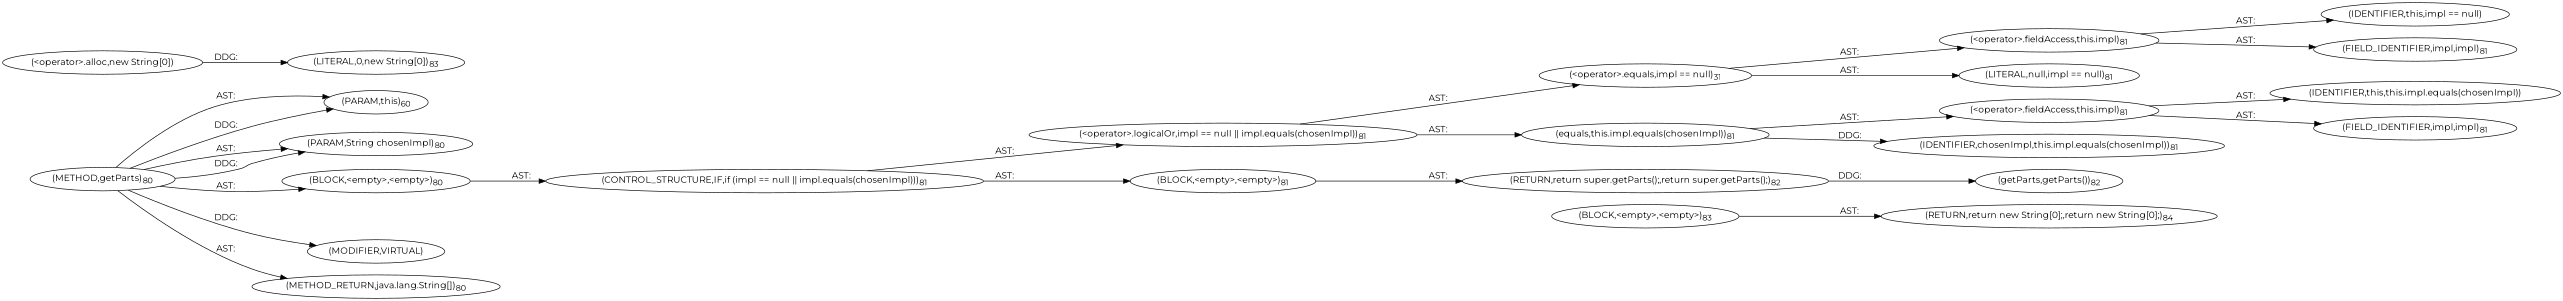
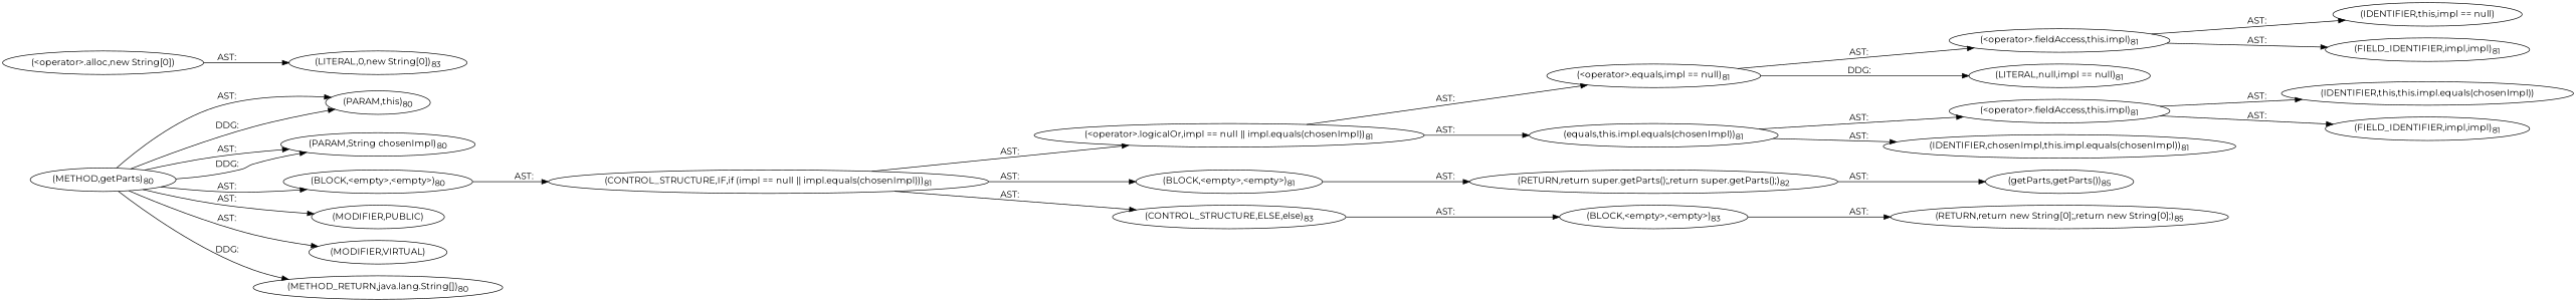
  digraph {
    fontname=Montserrat
    rankdir=LR
    node [fontname=Montserrat]
    edge [fontname=Montserrat]
    n1 [label=<(METHOD,getParts)<SUB>80</SUB>>]
-   n2 [label=<(PARAM,this)<SUB>60</SUB>>]
+   n2 [label=<(PARAM,this)<SUB>80</SUB>>]
    n3 [label=<(PARAM,String chosenImpl)<SUB>80</SUB>>]
    n4 [label=<(BLOCK,&lt;empty&gt;,&lt;empty&gt;)<SUB>80</SUB>>]
+   n5 [label=<(MODIFIER,PUBLIC)>]
    n6 [label=<(MODIFIER,VIRTUAL)>]
    n7 [label=<(METHOD_RETURN,java.lang.String[])<SUB>80</SUB>>]
    n8 [label=<(CONTROL_STRUCTURE,IF,if (impl == null || impl.equals(chosenImpl)))<SUB>81</SUB>>]
    n9 [label=<(&lt;operator&gt;.logicalOr,impl == null || impl.equals(chosenImpl))<SUB>81</SUB>>]
    n10 [label=<(BLOCK,&lt;empty&gt;,&lt;empty&gt;)<SUB>81</SUB>>]
-   n12 [label=<(&lt;operator&gt;.equals,impl == null)<SUB>31</SUB>>]
+   n11 [label=<(CONTROL_STRUCTURE,ELSE,else)<SUB>83</SUB>>]
+   n12 [label=<(&lt;operator&gt;.equals,impl == null)<SUB>81</SUB>>]
    n13 [label=<(equals,this.impl.equals(chosenImpl))<SUB>81</SUB>>]
    n14 [label=<(RETURN,return super.getParts();,return super.getParts();)<SUB>82</SUB>>]
    n15 [label=<(BLOCK,&lt;empty&gt;,&lt;empty&gt;)<SUB>83</SUB>>]
    n16 [label=<(&lt;operator&gt;.fieldAccess,this.impl)<SUB>81</SUB>>]
    n17 [label=<(LITERAL,null,impl == null)<SUB>81</SUB>>]
    n18 [label=<(&lt;operator&gt;.fieldAccess,this.impl)<SUB>81</SUB>>]
    n19 [label=<(IDENTIFIER,chosenImpl,this.impl.equals(chosenImpl))<SUB>81</SUB>>]
    n20 [label=<(IDENTIFIER,this,impl == null)>]
    n21 [label=<(FIELD_IDENTIFIER,impl,impl)<SUB>81</SUB>>]
    n22 [label=<(IDENTIFIER,this,this.impl.equals(chosenImpl))>]
    n23 [label=<(FIELD_IDENTIFIER,impl,impl)<SUB>81</SUB>>]
-   n24 [label=<(getParts,getParts())<SUB>82</SUB>>]
-   n25 [label=<(RETURN,return new String[0];,return new String[0];)<SUB>84</SUB>>]
+   n24 [label=<(getParts,getParts())<SUB>85</SUB>>]
+   n25 [label=<(RETURN,return new String[0];,return new String[0];)<SUB>85</SUB>>]
    n26 [label=<(&lt;operator&gt;.alloc,new String[0])>]
    n27 [label=<(LITERAL,0,new String[0])<SUB>83</SUB>>]
    n1 -> n2 [label="AST: "]
    n1 -> n2 [label="DDG: "]
    n1 -> n3 [label="AST: "]
    n1 -> n3 [label="DDG: "]
    n1 -> n4 [label="AST: "]
-   n1 -> n6 [label="DDG: "]
-   n1 -> n7 [label="AST: "]
+   n1 -> n5 [label="AST: "]
+   n1 -> n6 [label="AST: "]
+   n1 -> n7 [label="DDG: "]
    n4 -> n8 [label="AST: "]
    n8 -> n9 [label="AST: "]
    n8 -> n10 [label="AST: "]
+   n8 -> n11 [label="AST: "]
    n9 -> n12 [label="AST: "]
    n9 -> n13 [label="AST: "]
    n10 -> n14 [label="AST: "]
+   n11 -> n15 [label="AST: "]
    n12 -> n16 [label="AST: "]
-   n12 -> n17 [label="AST: "]
+   n12 -> n17 [label="DDG: "]
    n13 -> n18 [label="AST: "]
-   n13 -> n19 [label="DDG: "]
-   n14 -> n24 [label="DDG: "]
+   n13 -> n19 [label="AST: "]
+   n14 -> n24 [label="AST: "]
    n15 -> n25 [label="AST: "]
    n16 -> n20 [label="AST: "]
    n16 -> n21 [label="AST: "]
    n18 -> n22 [label="AST: "]
    n18 -> n23 [label="AST: "]
-   n26 -> n27 [label="DDG: "]
+   n26 -> n27 [label="AST: "]
  }
